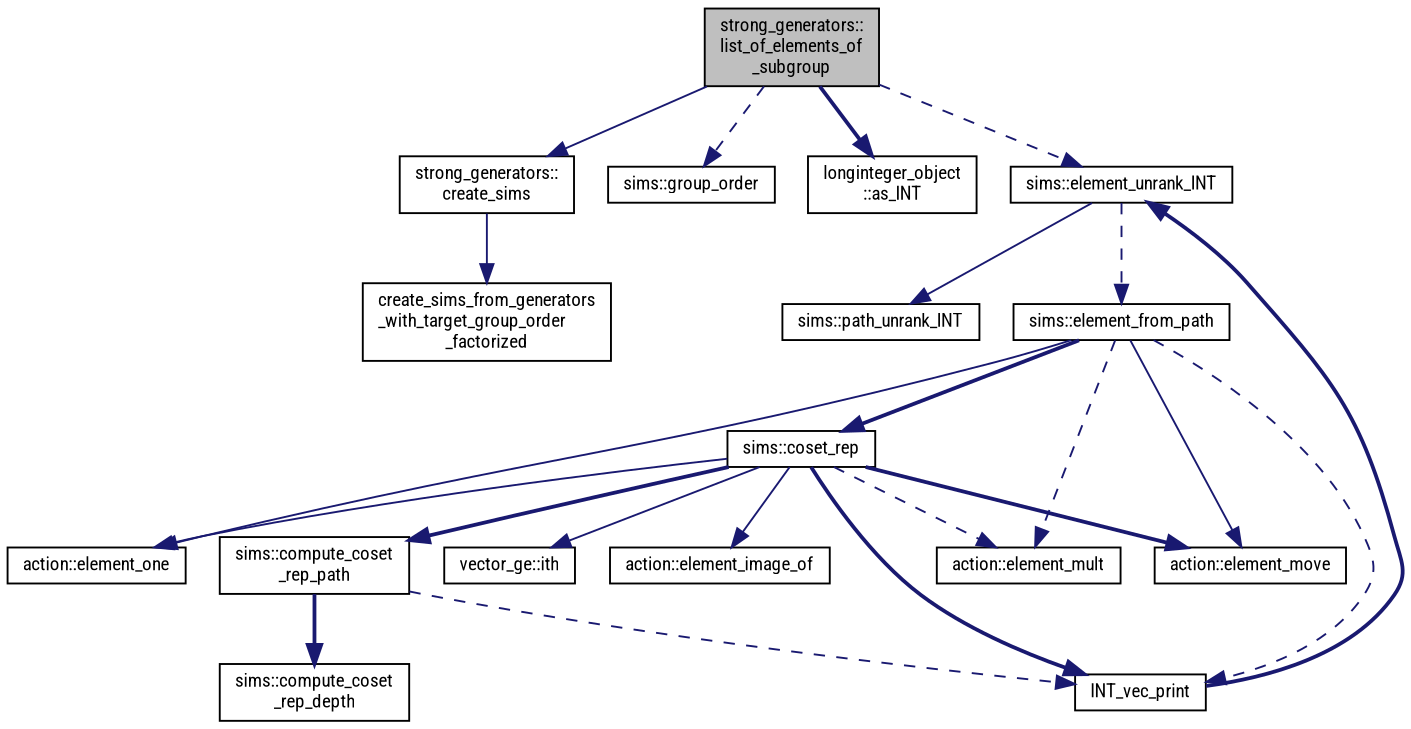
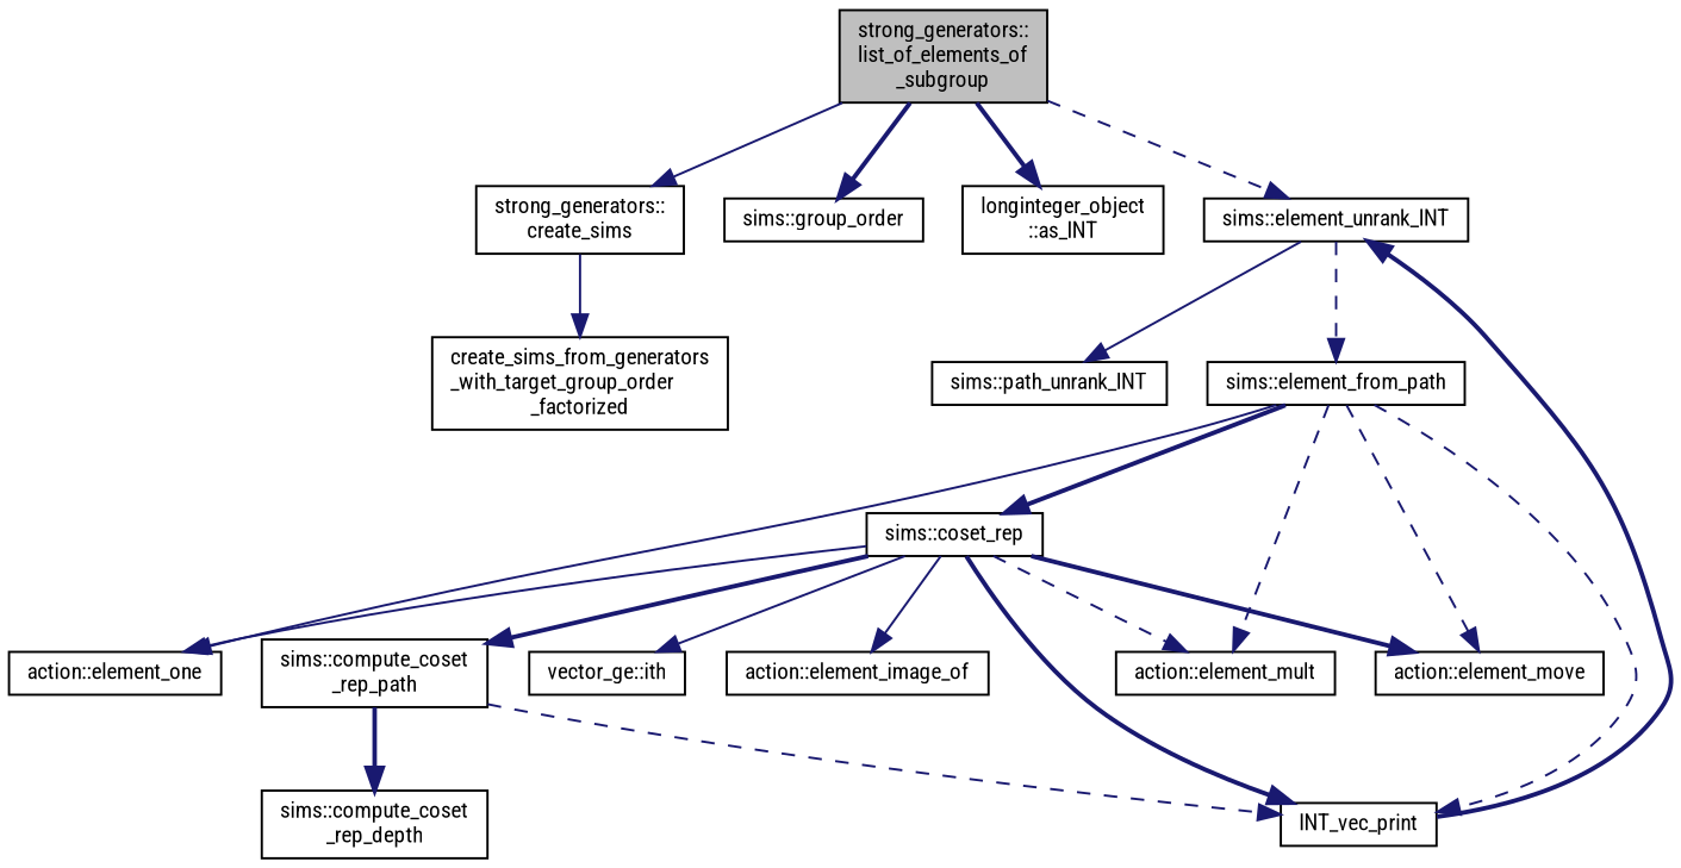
  digraph {
    fontname="Roboto Condensed"
    rankdir=TB
    node [color=black fillcolor=white fontname="Roboto Condensed" fontsize=10 shape=record style=filled]
    edge [color=midnightblue fontname="Roboto Condensed" fontsize=10 labelfontname=Helvetica labelfontsize=10 style=solid]
    n1 [fillcolor=grey75 fontcolor=black height=0.2 label="strong_generators::\llist_of_elements_of\l_subgroup" width=0.4]
    n2 [height=0.2 label="strong_generators::\lcreate_sims" width=0.4]
    n3 [height=0.2 label="sims::group_order" width=0.4]
    n4 [height=0.2 label="longinteger_object\l::as_INT" width=0.4]
    n5 [height=0.2 label="sims::element_unrank_INT" width=0.4]
    n6 [height=0.2 label="create_sims_from_generators\l_with_target_group_order\l_factorized" width=0.4]
    n7 [height=0.2 label="sims::path_unrank_INT" width=0.4]
    n8 [height=0.2 label="sims::element_from_path" width=0.4]
    n9 [height=0.2 label=INT_vec_print width=0.4]
    n10 [height=0.2 label="action::element_one" width=0.4]
    n11 [height=0.2 label="sims::coset_rep" width=0.4]
    n12 [height=0.2 label="action::element_mult" width=0.4]
    n13 [height=0.2 label="action::element_move" width=0.4]
    n14 [height=0.2 label="sims::compute_coset\l_rep_path" width=0.4]
    n15 [height=0.2 label="vector_ge::ith" width=0.4]
    n16 [height=0.2 label="action::element_image_of" width=0.4]
    n17 [height=0.2 label="sims::compute_coset\l_rep_depth" width=0.4]
    n1 -> n2
-   n1 -> n3 [style=dashed]
+   n1 -> n3 [style=bold]
    n1 -> n4 [style=bold]
    n1 -> n5 [style=dashed]
    n2 -> n6
    n5 -> n7
    n5 -> n8 [style=dashed]
    n8 -> n9 [style=dashed]
    n8 -> n10
    n8 -> n11 [style=bold]
    n8 -> n12 [style=dashed]
-   n8 -> n13
+   n8 -> n13 [style=dashed]
    n9 -> n5 [style=bold]
    n11 -> n9 [style=bold]
    n11 -> n10
    n11 -> n12 [style=dashed]
    n11 -> n13 [style=bold]
    n11 -> n14 [style=bold]
    n11 -> n15
    n11 -> n16
    n14 -> n9 [style=dashed]
    n14 -> n17 [style=bold]
  }
